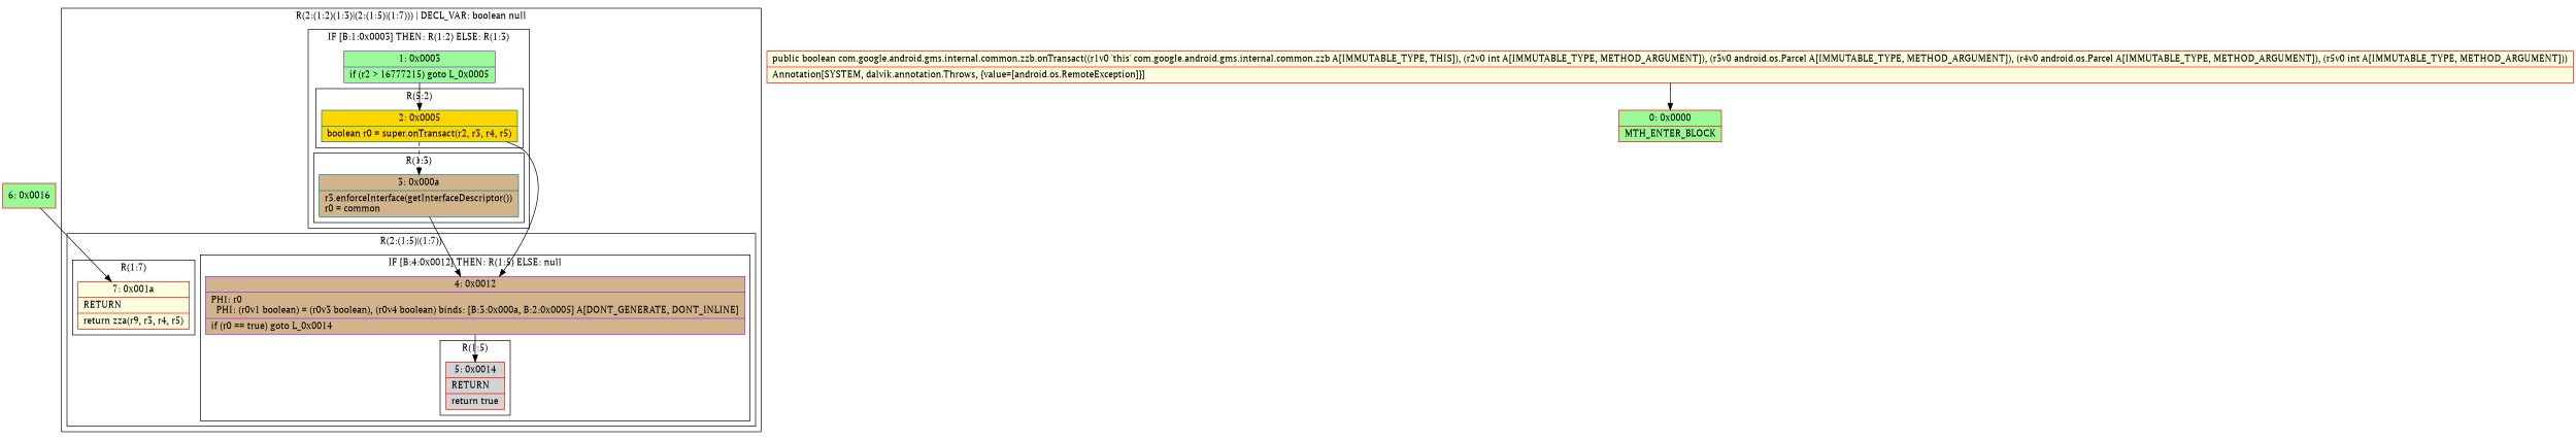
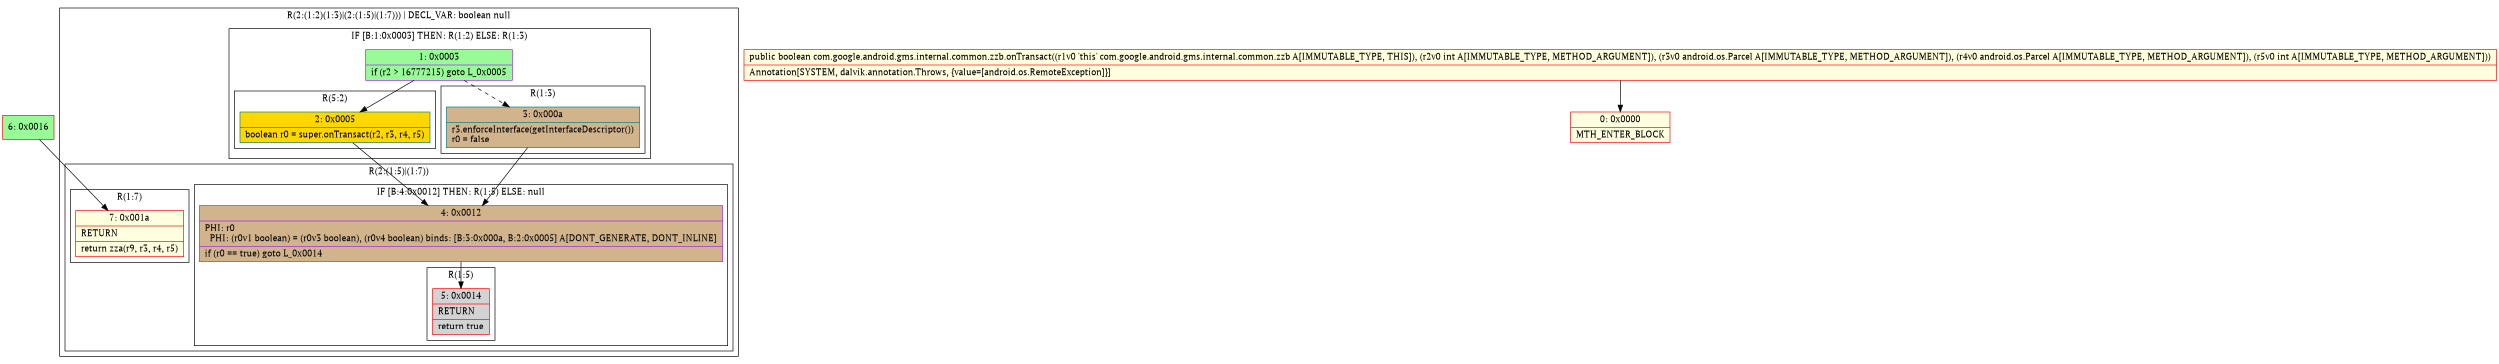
  digraph {
    fontname="PT Serif"
    node [color=red fillcolor=lightyellow fontname="PT Serif" shape=record style=filled]
    edge [fontname="PT Serif"]
    n1 [color=teal fillcolor=gold label="{2\:\ 0x0005|boolean r0 = super.onTransact(r2, r3, r4, r5)\l}"]
-   n2 [color=teal fillcolor=tan label="{3\:\ 0x000a|r3.enforceInterface(getInterfaceDescriptor())\lr0 = common\l}"]
+   n2 [color=teal fillcolor=tan label="{3\:\ 0x000a|r3.enforceInterface(getInterfaceDescriptor())\lr0 = false\l}"]
    n3 [color=purple fillcolor=palegreen label="{1\:\ 0x0003|if (r2 \> 16777215) goto L_0x0005\l}"]
    n4 [fillcolor=lightgrey label="{5\:\ 0x0014|RETURN\l|return true\l}"]
    n5 [color=purple fillcolor=tan label="{4\:\ 0x0012|PHI: r0 \l  PHI: (r0v1 boolean) = (r0v3 boolean), (r0v4 boolean) binds: [B:3:0x000a, B:2:0x0005] A[DONT_GENERATE, DONT_INLINE]\l|if (r0 == true) goto L_0x0014\l}"]
    n6 [label="{7\:\ 0x001a|RETURN\l|return zza(r9, r3, r4, r5)\l}"]
    n7 [fillcolor=palegreen label="{6\:\ 0x0016}"]
-   n8 [fillcolor=palegreen label="{0\:\ 0x0000|MTH_ENTER_BLOCK\l}"]
+   n8 [label="{0\:\ 0x0000|MTH_ENTER_BLOCK\l}"]
    n9 [label="{public boolean com.google.android.gms.internal.common.zzb.onTransact((r1v0 'this' com.google.android.gms.internal.common.zzb A[IMMUTABLE_TYPE, THIS]), (r2v0 int A[IMMUTABLE_TYPE, METHOD_ARGUMENT]), (r3v0 android.os.Parcel A[IMMUTABLE_TYPE, METHOD_ARGUMENT]), (r4v0 android.os.Parcel A[IMMUTABLE_TYPE, METHOD_ARGUMENT]), (r5v0 int A[IMMUTABLE_TYPE, METHOD_ARGUMENT]))  | Annotation[SYSTEM, dalvik.annotation.Throws, \{value=[android.os.RemoteException]\}]\l}"]
    subgraph cluster_1 {
      label="R(2:(1:2)(1:3)|(2:(1:5)|(1:7))) | DECL_VAR: boolean null\l"
      subgraph cluster_2 {
        label="IF [B:1:0x0003] THEN: R(1:2) ELSE: R(1:3)"
        n3
        subgraph cluster_3 {
          label="R(5:2)"
          n1
        }
        subgraph cluster_4 {
          label="R(1:3)"
          n2
        }
      }
      subgraph cluster_5 {
        label="R(2:(1:5)|(1:7))"
        subgraph cluster_6 {
          label="IF [B:4:0x0012] THEN: R(1:5) ELSE: null"
          n5
          subgraph cluster_7 {
            label="R(1:5)"
            n4
          }
        }
        subgraph cluster_8 {
          label="R(1:7)"
          n6
        }
      }
    }
    n1 -> n5
    n2 -> n5
    n3 -> n1
-   n1 -> n2 [style=dashed]
+   n3 -> n2 [style=dashed]
    n5 -> n4
    n7 -> n6
    n9 -> n8
  }
